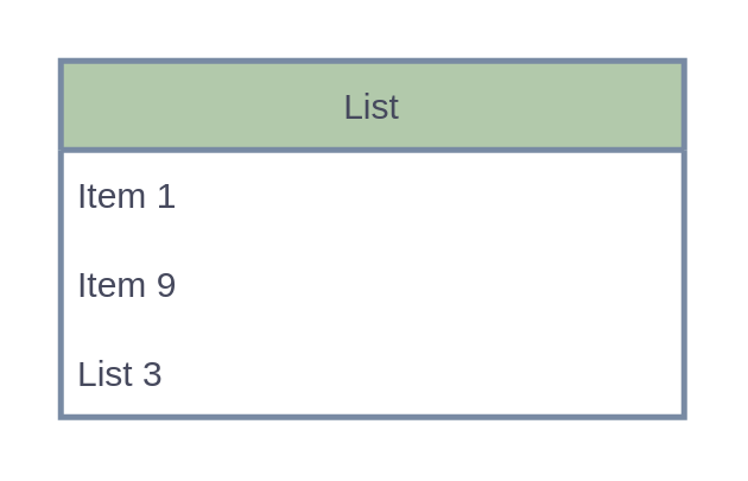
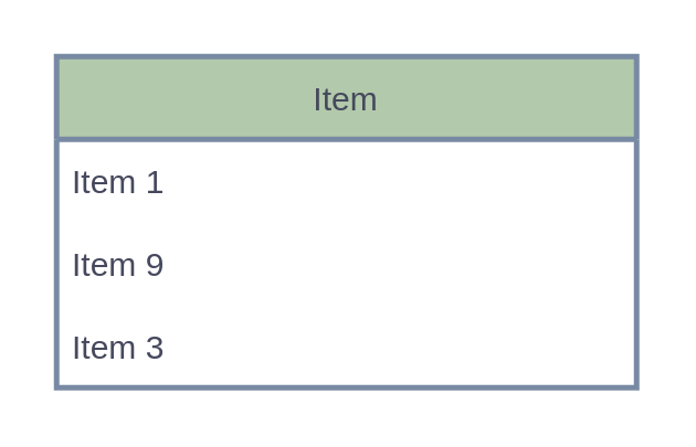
  <mxCell id="0" />
  <mxCell id="1" parent="0" />
- <mxCell id="2" value="List" style="swimlane;fontStyle=0;childLayout=stackLayout;horizontal=1;startSize=30;horizontalStack=0;resizeParent=1;resizeParentMax=0;resizeLast=0;collapsible=1;marginBottom=0;rounded=0;sketch=0;fontColor=#46495D;strokeColor=#788AA3;strokeWidth=2;fillColor=#B2C9AB;" vertex="1" parent="1"><mxGeometry x="20" y="20" width="210" height="120" as="geometry" /></mxCell>
+ <mxCell id="2" value="Item" style="swimlane;fontStyle=0;childLayout=stackLayout;horizontal=1;startSize=30;horizontalStack=0;resizeParent=1;resizeParentMax=0;resizeLast=0;collapsible=1;marginBottom=0;rounded=0;sketch=0;fontColor=#46495D;strokeColor=#788AA3;strokeWidth=2;fillColor=#B2C9AB;" vertex="1" parent="1"><mxGeometry x="20" y="20" width="210" height="120" as="geometry" /></mxCell>
  <mxCell id="3" value="Item 1" style="text;strokeColor=none;fillColor=none;align=left;verticalAlign=middle;spacingLeft=4;spacingRight=4;overflow=hidden;points=[[0,0.5],[1,0.5]];portConstraint=eastwest;rotatable=0;rounded=0;sketch=0;fontColor=#46495D;" vertex="1" parent="2"><mxGeometry y="30" width="210" height="30" as="geometry" /></mxCell>
  <mxCell id="4" value="Item 9" style="text;strokeColor=none;fillColor=none;align=left;verticalAlign=middle;spacingLeft=4;spacingRight=4;overflow=hidden;points=[[0,0.5],[1,0.5]];portConstraint=eastwest;rotatable=0;rounded=0;sketch=0;fontColor=#46495D;" vertex="1" parent="2"><mxGeometry y="60" width="210" height="30" as="geometry" /></mxCell>
- <mxCell id="5" value="List 3" style="text;strokeColor=none;fillColor=none;align=left;verticalAlign=middle;spacingLeft=4;spacingRight=4;overflow=hidden;points=[[0,0.5],[1,0.5]];portConstraint=eastwest;rotatable=0;rounded=0;sketch=0;fontColor=#46495D;" vertex="1" parent="2"><mxGeometry y="90" width="210" height="30" as="geometry" /></mxCell>
+ <mxCell id="5" value="Item 3" style="text;strokeColor=none;fillColor=none;align=left;verticalAlign=middle;spacingLeft=4;spacingRight=4;overflow=hidden;points=[[0,0.5],[1,0.5]];portConstraint=eastwest;rotatable=0;rounded=0;sketch=0;fontColor=#46495D;" vertex="1" parent="2"><mxGeometry y="90" width="210" height="30" as="geometry" /></mxCell>
